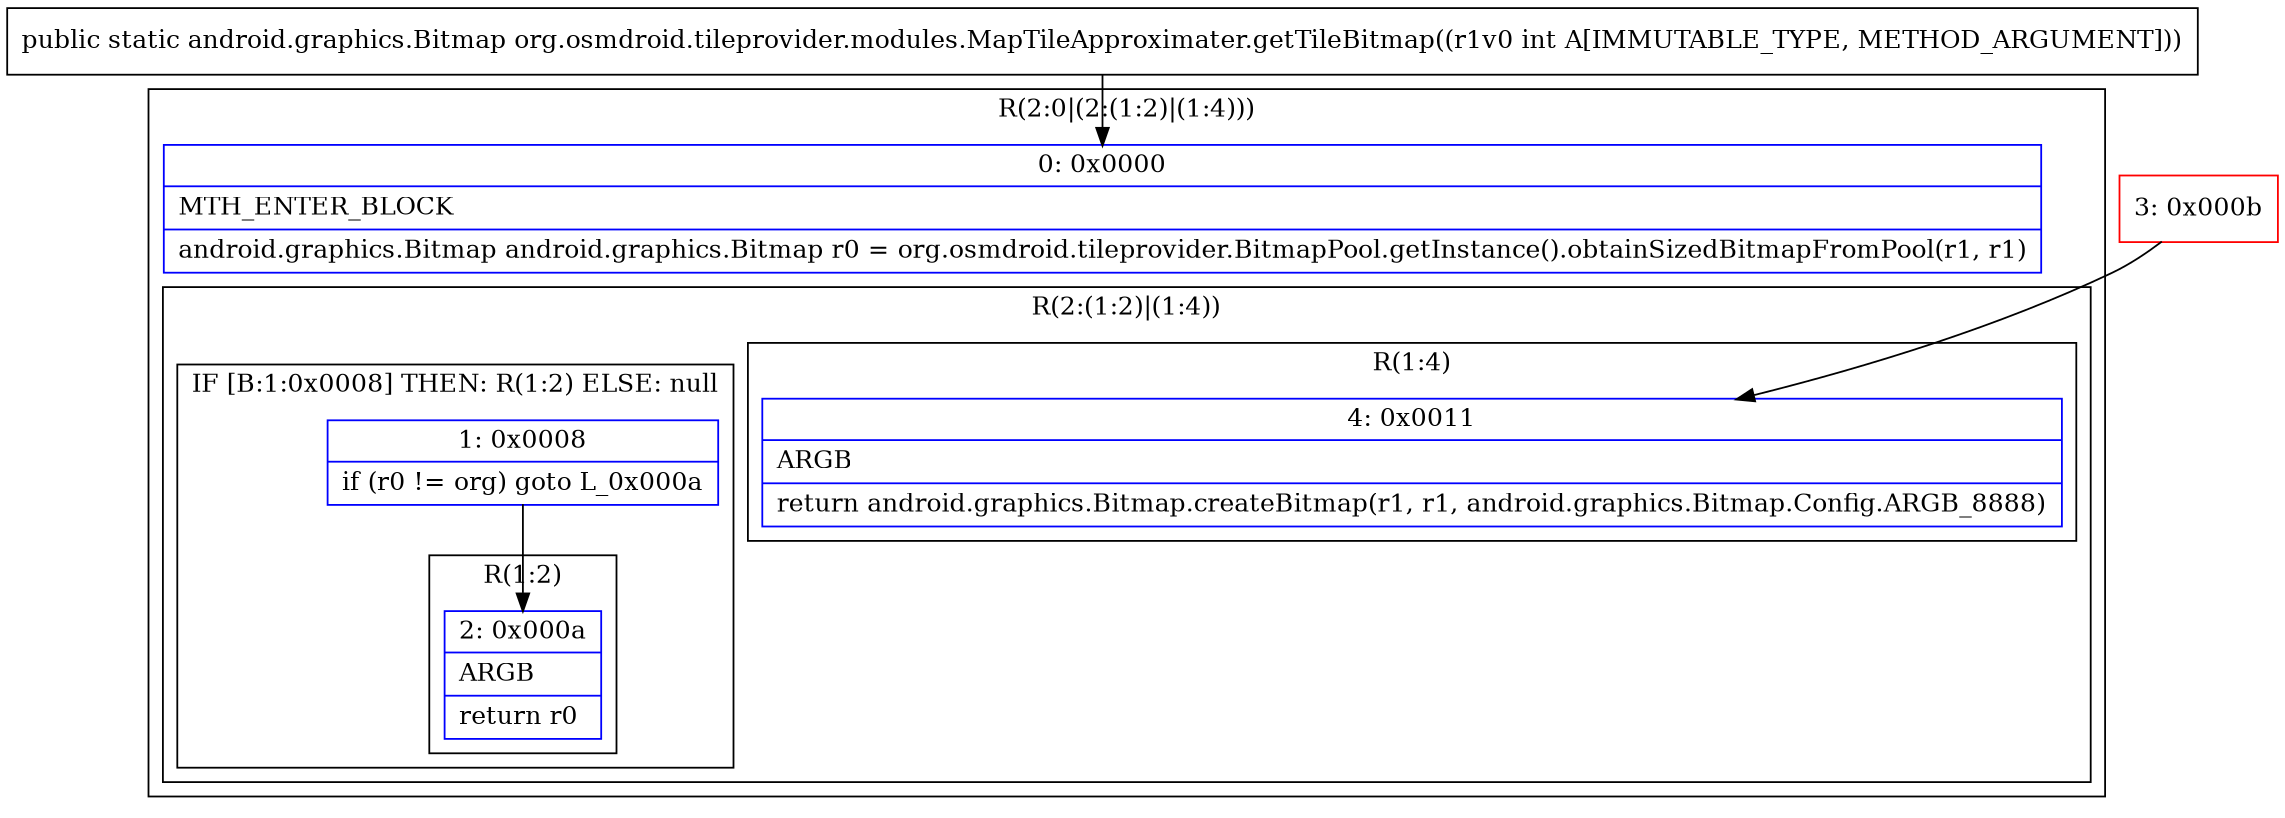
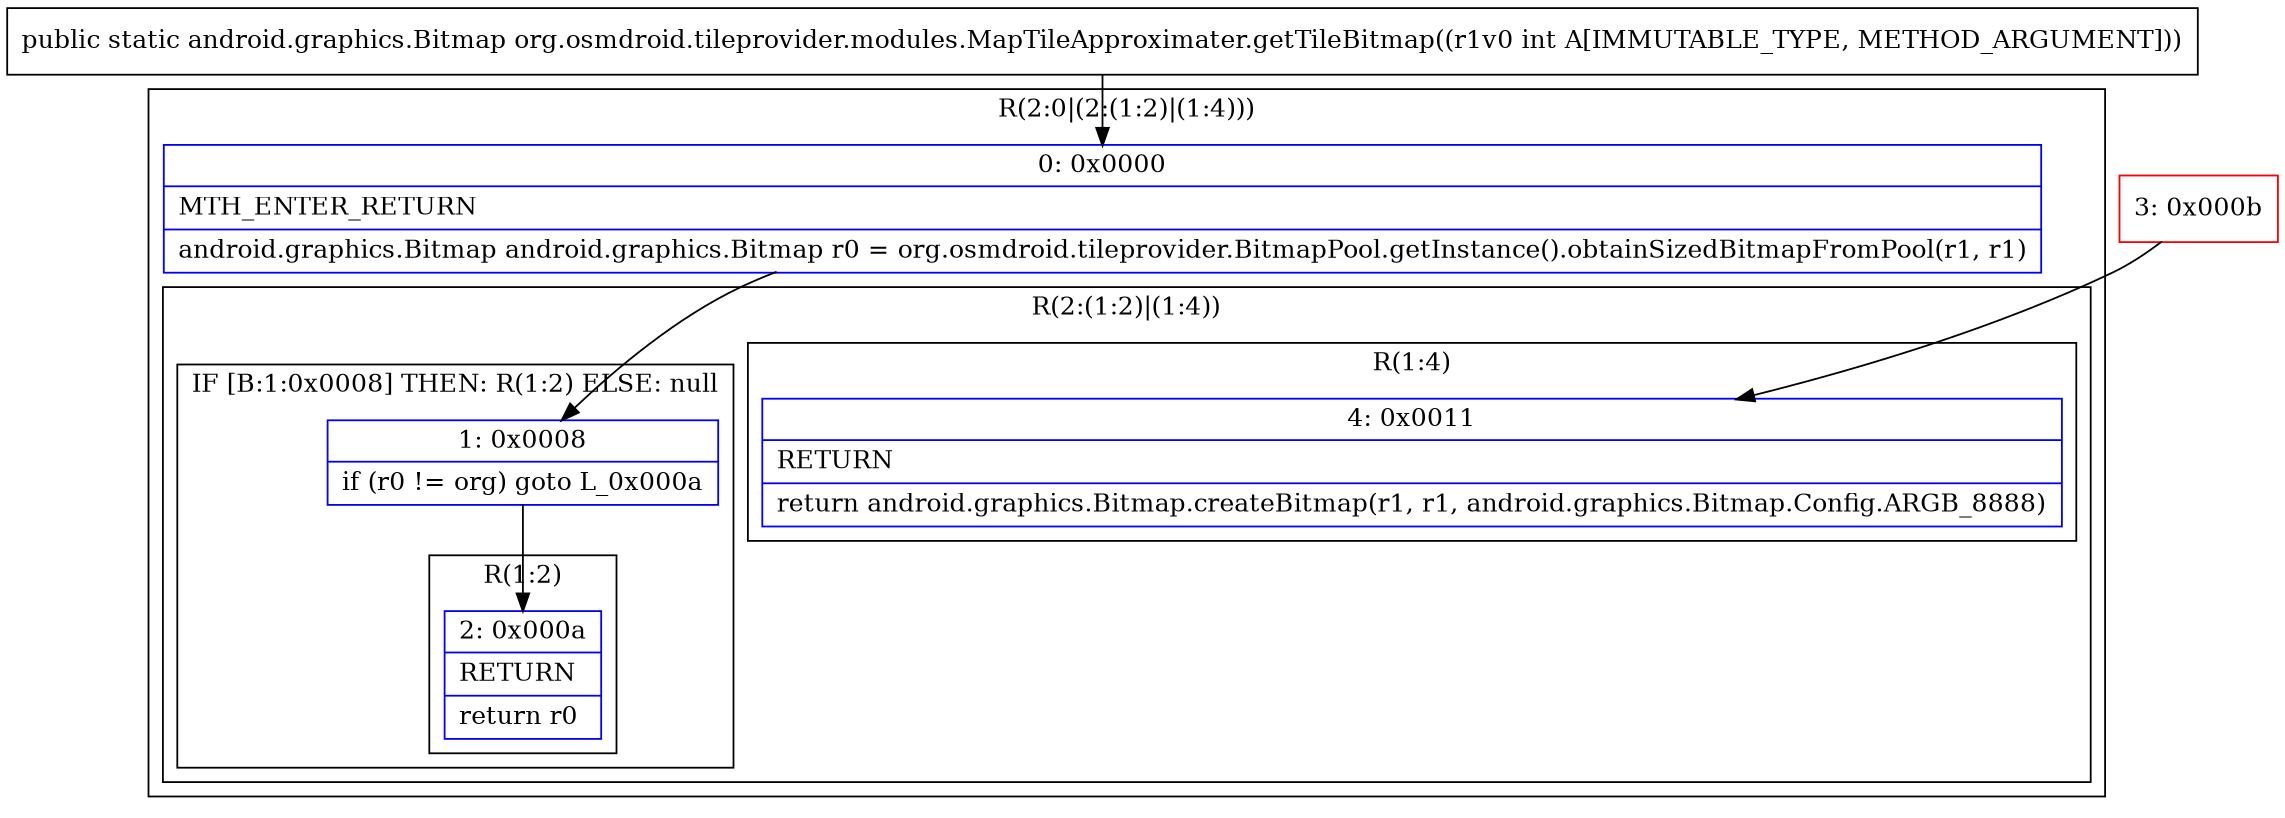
  digraph {
    fontname="DejaVu Serif"
    node [color=blue fontname="DejaVu Serif" shape=record]
    edge [fontname="DejaVu Serif"]
-   n1 [label="{2\:\ 0x000a|ARGB\l|return r0\l}"]
+   n1 [label="{2\:\ 0x000a|RETURN\l|return r0\l}"]
    n2 [label="{1\:\ 0x0008|if (r0 != org) goto L_0x000a\l}"]
-   n3 [label="{4\:\ 0x0011|ARGB\l|return android.graphics.Bitmap.createBitmap(r1, r1, android.graphics.Bitmap.Config.ARGB_8888)\l}"]
-   n4 [label="{0\:\ 0x0000|MTH_ENTER_BLOCK\l|android.graphics.Bitmap android.graphics.Bitmap r0 = org.osmdroid.tileprovider.BitmapPool.getInstance().obtainSizedBitmapFromPool(r1, r1)\l}"]
+   n3 [label="{4\:\ 0x0011|RETURN\l|return android.graphics.Bitmap.createBitmap(r1, r1, android.graphics.Bitmap.Config.ARGB_8888)\l}"]
+   n4 [label="{0\:\ 0x0000|MTH_ENTER_RETURN\l|android.graphics.Bitmap android.graphics.Bitmap r0 = org.osmdroid.tileprovider.BitmapPool.getInstance().obtainSizedBitmapFromPool(r1, r1)\l}"]
    n5 [color=red label="{3\:\ 0x000b}"]
    n6 [label="{public static android.graphics.Bitmap org.osmdroid.tileprovider.modules.MapTileApproximater.getTileBitmap((r1v0 int A[IMMUTABLE_TYPE, METHOD_ARGUMENT])) }" color=""]
    subgraph cluster_1 {
      label="R(2:0|(2:(1:2)|(1:4)))"
      n4
      subgraph cluster_2 {
        label="R(2:(1:2)|(1:4))"
        subgraph cluster_3 {
          label="IF [B:1:0x0008] THEN: R(1:2) ELSE: null"
          n2
          subgraph cluster_4 {
            label="R(1:2)"
            n1
          }
        }
        subgraph cluster_5 {
          label="R(1:4)"
          n3
        }
      }
    }
    n2 -> n1
+   n4 -> n2
    n5 -> n3
    n6 -> n4
  }
